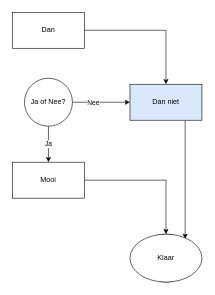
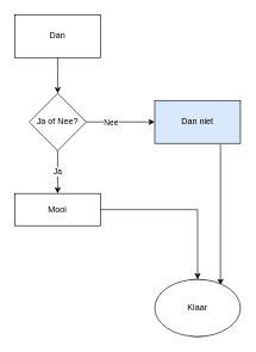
  <mxCell id="0" />
  <mxCell id="1" parent="0" />
- <mxCell id="2" value="" style="edgeStyle=orthogonalEdgeStyle;rounded=0;orthogonalLoop=1;jettySize=auto;html=1;" edge="1" parent="1" source="3" target="10"><mxGeometry relative="1" as="geometry" /></mxCell>
+ <mxCell id="2" value="" style="edgeStyle=orthogonalEdgeStyle;rounded=0;orthogonalLoop=1;jettySize=auto;html=1;" edge="1" parent="1" source="3" target="7"><mxGeometry relative="1" as="geometry" /></mxCell>
  <mxCell id="3" value="Dan" style="rounded=0;whiteSpace=wrap;html=1;" vertex="1" parent="1"><mxGeometry x="20" y="20" width="120" height="60" as="geometry" /></mxCell>
  <mxCell id="4" value="" style="edgeStyle=orthogonalEdgeStyle;rounded=0;orthogonalLoop=1;jettySize=auto;html=1;" edge="1" parent="1" source="7" target="10"><mxGeometry relative="1" as="geometry" /></mxCell>
  <mxCell id="5" value="Nee" style="edgeLabel;html=1;align=center;verticalAlign=middle;resizable=0;points=[];" vertex="1" connectable="0" parent="4"><mxGeometry x="-0.292" relative="1" as="geometry"><mxPoint as="offset" /></mxGeometry></mxCell>
  <mxCell id="6" value="Ja" style="edgeStyle=orthogonalEdgeStyle;rounded=0;orthogonalLoop=1;jettySize=auto;html=1;" edge="1" parent="1" source="7" target="9"><mxGeometry relative="1" as="geometry"><Array as="points"><mxPoint x="80" y="240" /><mxPoint x="80" y="240" /></Array></mxGeometry></mxCell>
- <mxCell id="7" value="Ja of Nee?" style="ellipse;whiteSpace=wrap;html=1;" vertex="1" parent="1"><mxGeometry x="40" y="130" width="80" height="80" as="geometry" /></mxCell>
+ <mxCell id="7" value="Ja of Nee?" style="rhombus;whiteSpace=wrap;html=1;" vertex="1" parent="1"><mxGeometry x="40" y="130" width="80" height="80" as="geometry" /></mxCell>
  <mxCell id="8" value="" style="edgeStyle=orthogonalEdgeStyle;rounded=0;orthogonalLoop=1;jettySize=auto;html=1;" edge="1" parent="1" source="9" target="13"><mxGeometry relative="1" as="geometry" /></mxCell>
- <mxCell id="9" value="Mooi" style="rounded=0;whiteSpace=wrap;html=1;" vertex="1" parent="1"><mxGeometry x="20" y="270" width="120" height="60" as="geometry" /></mxCell>
+ <mxCell id="9" value="Mooi" style="rounded=0;whiteSpace=wrap;html=1;" vertex="1" parent="1"><mxGeometry x="20" y="270" width="120" height="45" as="geometry" /></mxCell>
  <mxCell id="10" value="Dan niet" style="rounded=0;whiteSpace=wrap;html=1;fillColor=#dae8fc;" vertex="1" parent="1"><mxGeometry x="216" y="140" width="120" height="60" as="geometry" /></mxCell>
  <mxCell id="11" value="" style="endArrow=classic;html=1;entryX=0.767;entryY=0.1;entryDx=0;entryDy=0;entryPerimeter=0;" edge="1" parent="1" target="13"><mxGeometry width="50" height="50" relative="1" as="geometry"><mxPoint x="308" y="201" as="sourcePoint" /><mxPoint x="316" y="210" as="targetPoint" /></mxGeometry></mxCell>
  <mxCell id="12" value="" style="ellipse;whiteSpace=wrap;html=1;aspect=fixed;" vertex="1" parent="1"><mxGeometry x="236" y="390" width="80" height="80" as="geometry" /></mxCell>
  <mxCell id="13" value="Klaar" style="ellipse;whiteSpace=wrap;html=1;rounded=0;" vertex="1" parent="1"><mxGeometry x="216" y="390" width="120" height="80" as="geometry" /></mxCell>
